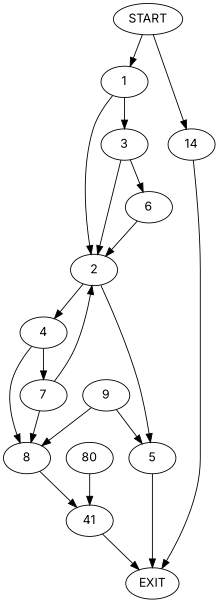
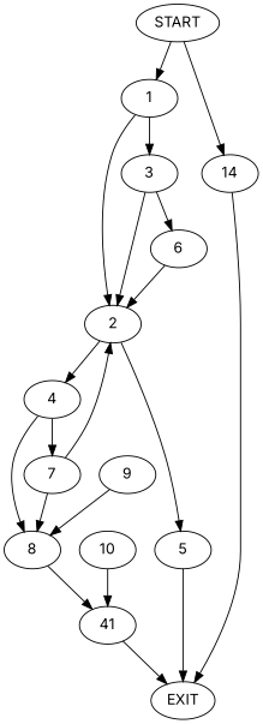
  digraph {
    fontname=Inter
    node [fontname=Inter]
    edge [fontname=Inter]
    n1 [label=START]
    1
    n3 [label=14]
    2
    3
    n6 [label=EXIT]
    4
    5
    6
    7
    8
    n12 [label=41]
    9
-   10 [label=80]
+   10
    n1 -> 1
    n1 -> n3
    1 -> 2
    1 -> 3
    n3 -> n6
    2 -> 4
    2 -> 5
    3 -> 2
    3 -> 6
    4 -> 7
    4 -> 8
    5 -> n6
    6 -> 2
    7 -> 2
    7 -> 8
    8 -> n12
    n12 -> n6
-   9 -> 5
    9 -> 8
    10 -> n12
  }
